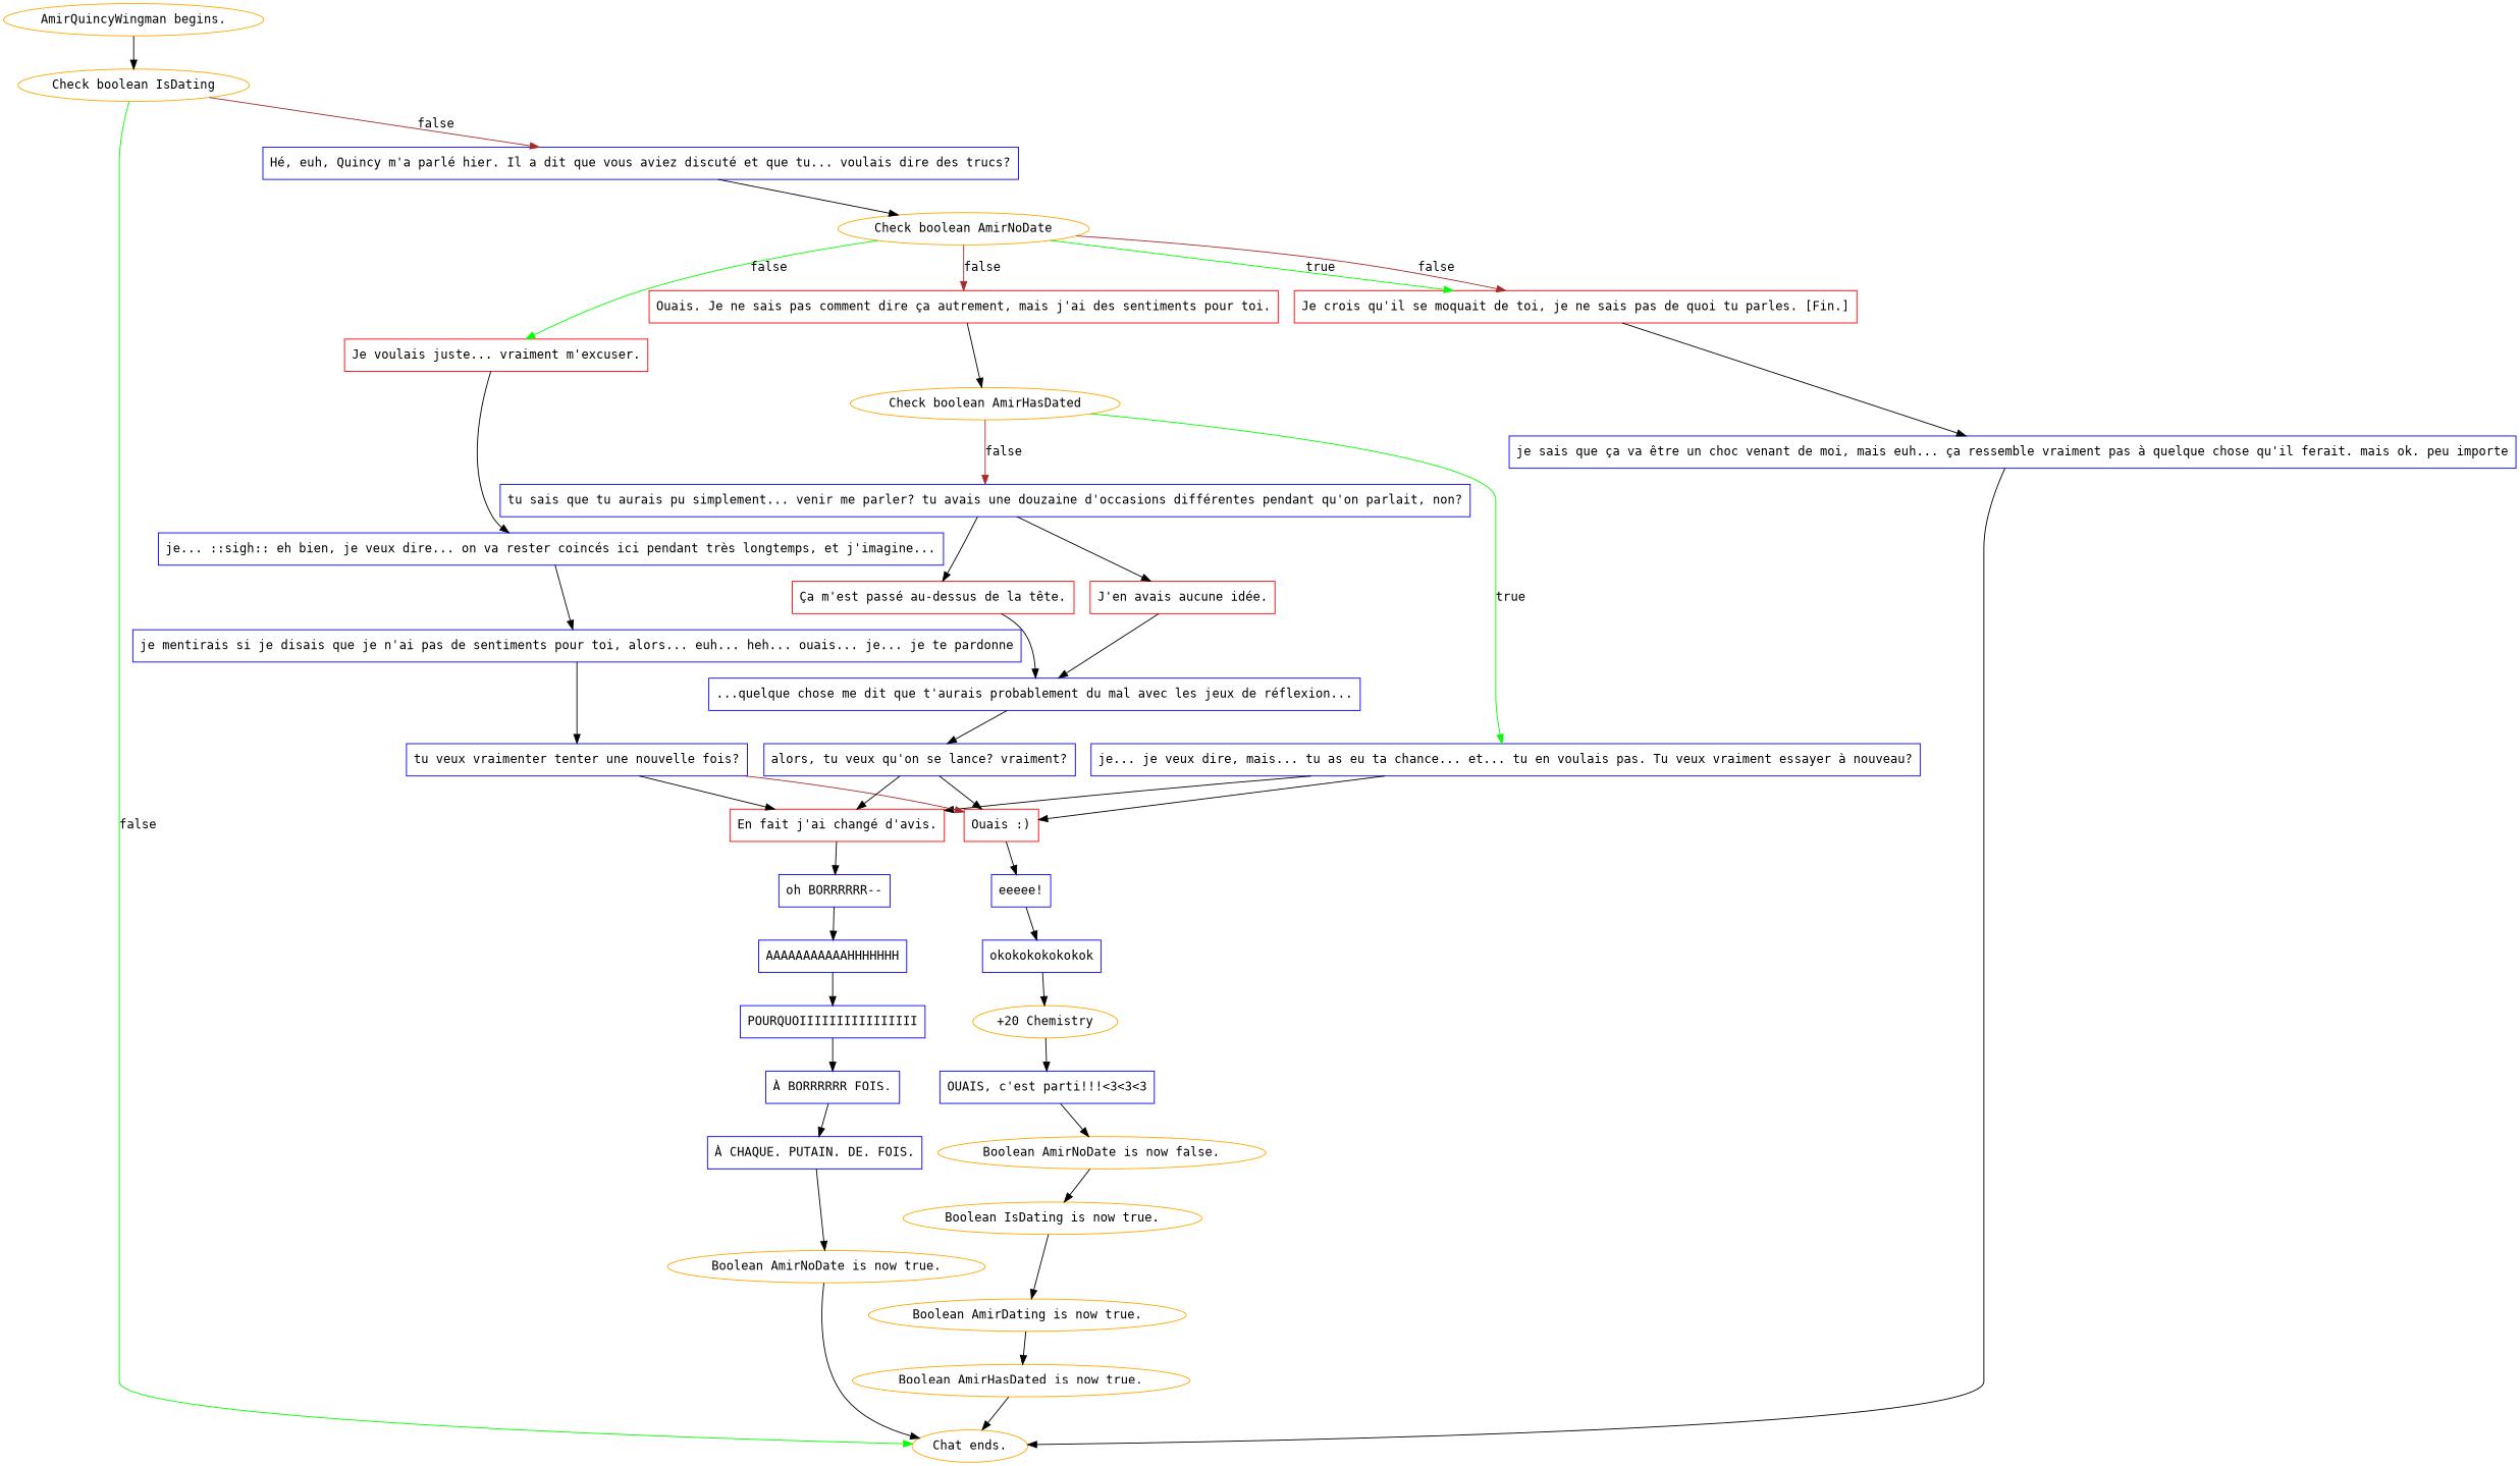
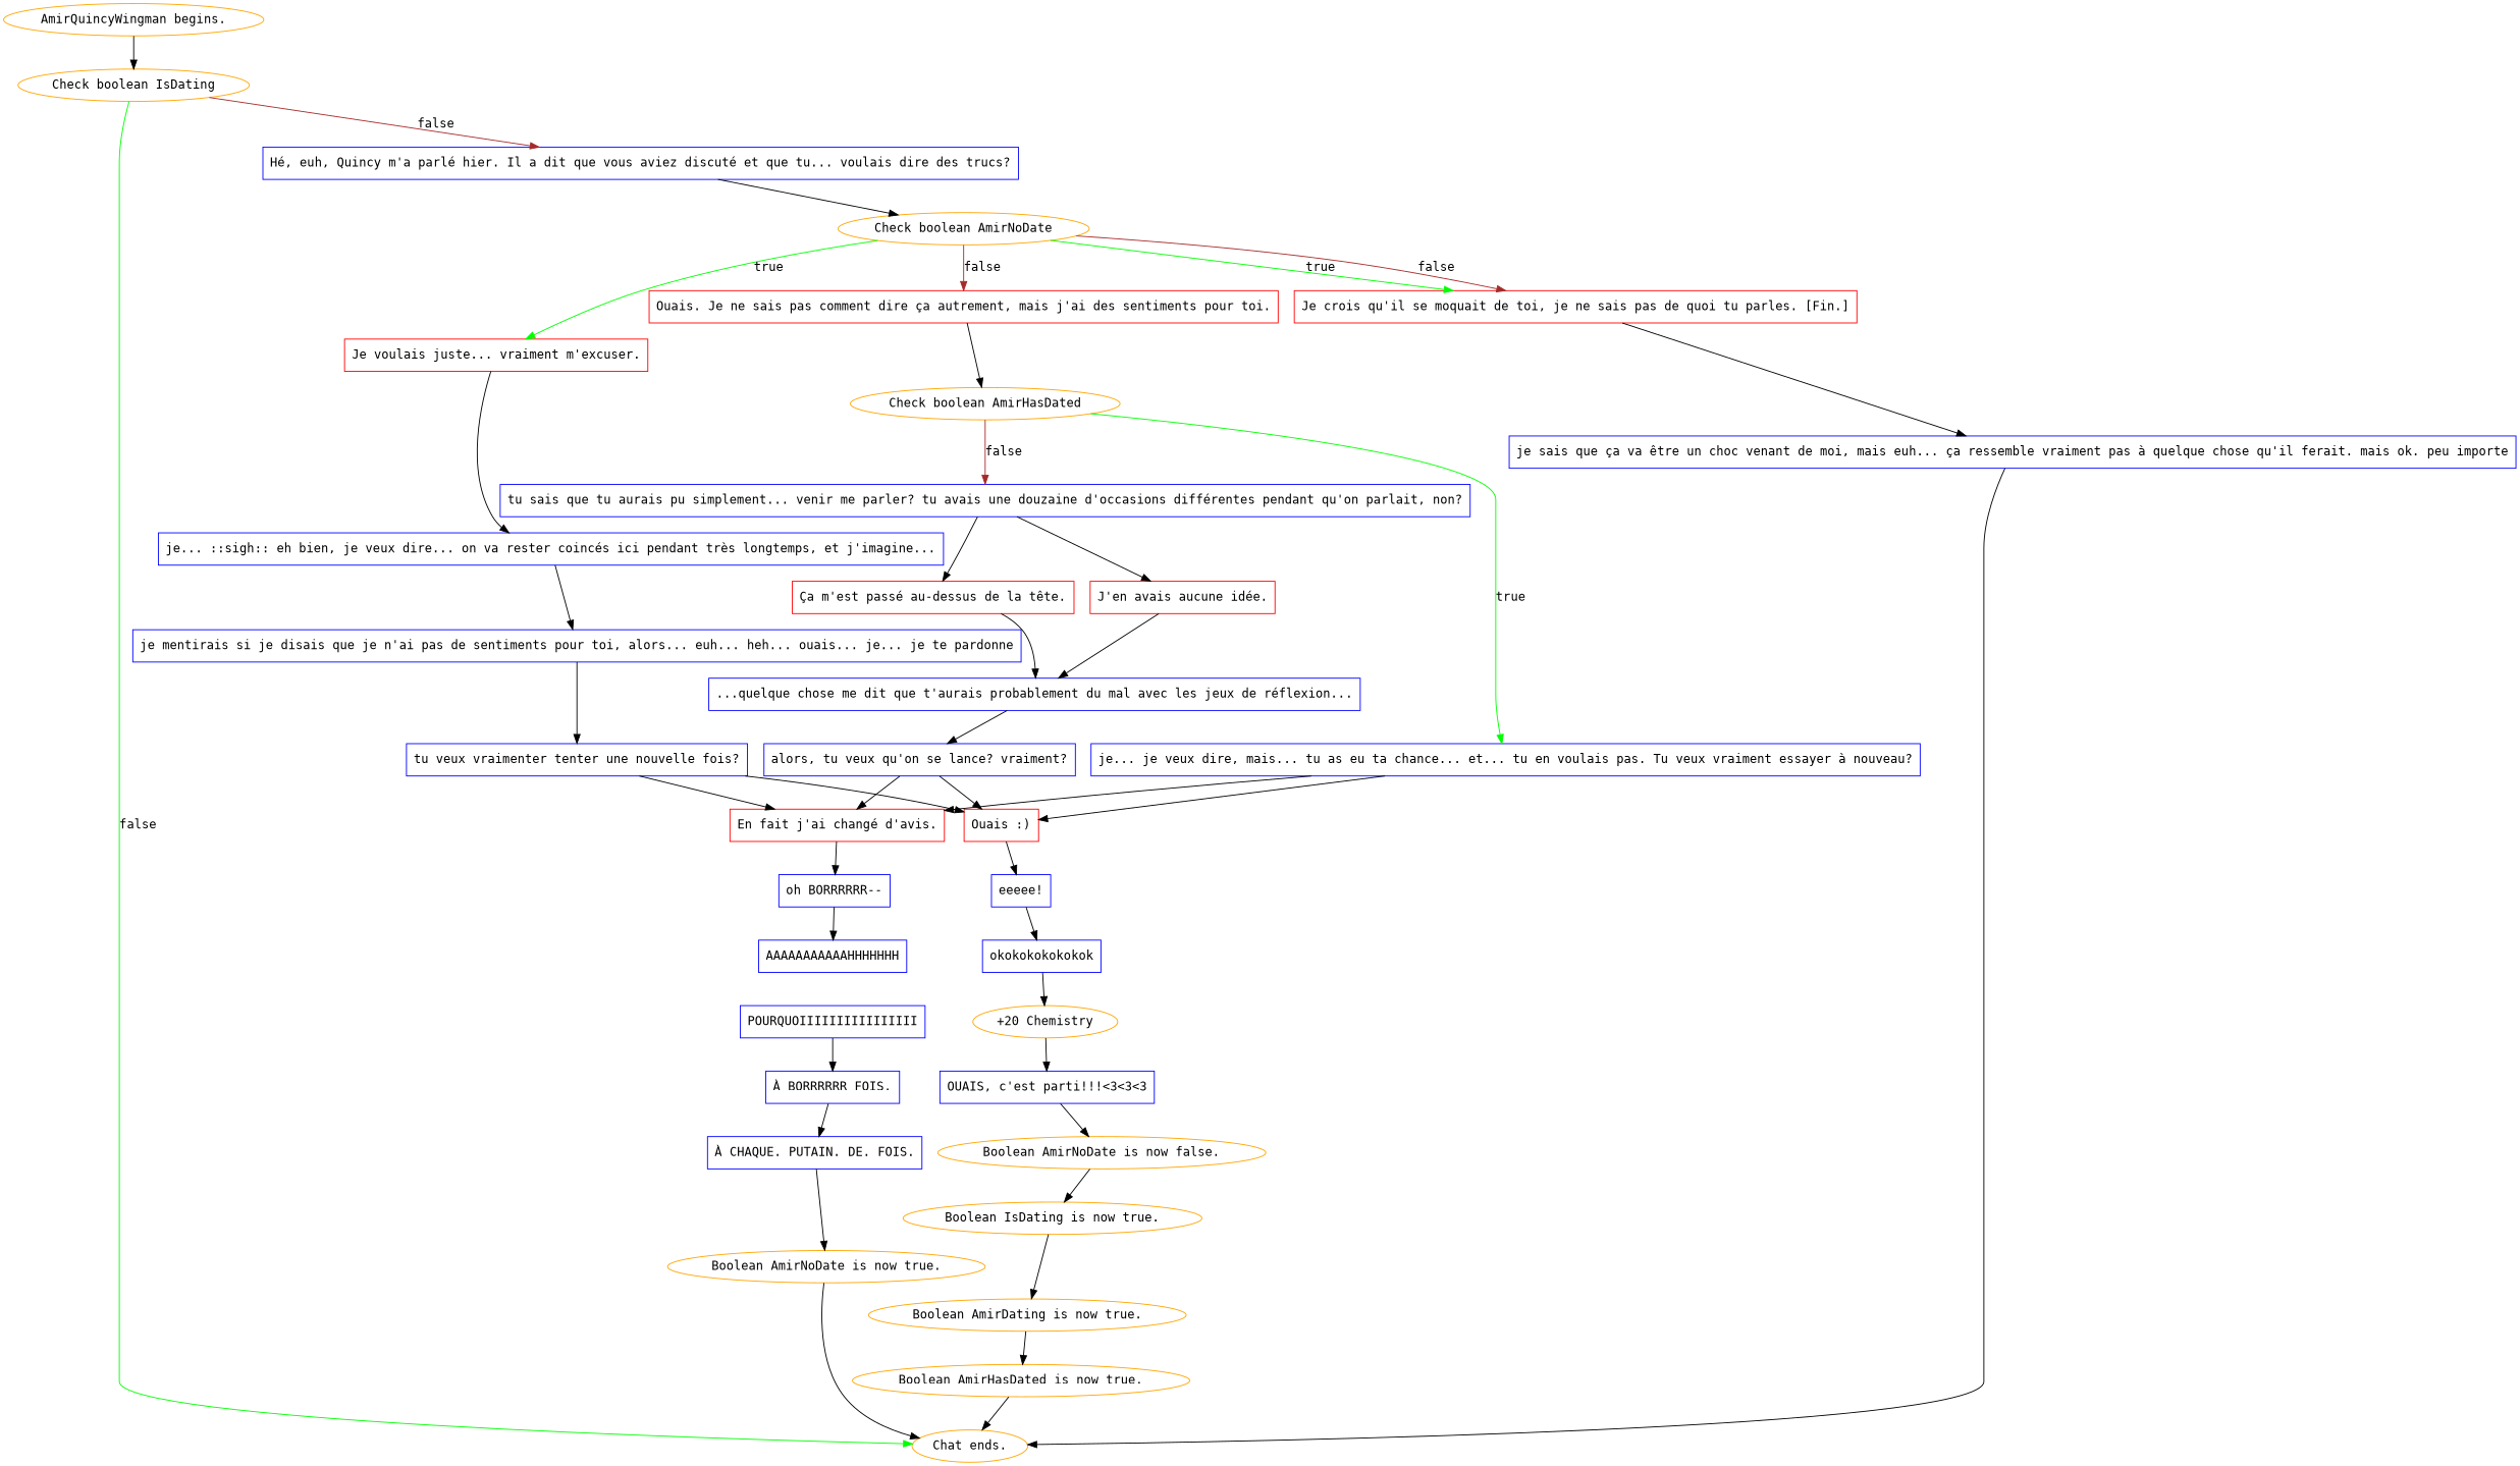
  digraph {
    fontname="DejaVu Sans Mono"
    node [color=blue fontname="DejaVu Sans Mono" shape=box]
    edge [fontname="DejaVu Sans Mono"]
    "AmirQuincyWingman begins." [color=orange shape=""]
    n2 [color=orange label="Check boolean IsDating" shape=""]
    "Chat ends." [color=orange shape=""]
    n4 [label="Hé, euh, Quincy m'a parlé hier. Il a dit que vous aviez discuté et que tu... voulais dire des trucs?"]
    n5 [color=orange label="Check boolean AmirNoDate" shape=""]
    n6 [color=red label="Je voulais juste... vraiment m'excuser."]
    n7 [color=red label="Je crois qu'il se moquait de toi, je ne sais pas de quoi tu parles. [Fin.]"]
    n8 [color=red label="Ouais. Je ne sais pas comment dire ça autrement, mais j'ai des sentiments pour toi."]
    n9 [label="je... ::sigh:: eh bien, je veux dire... on va rester coincés ici pendant très longtemps, et j'imagine..."]
    n10 [label="je sais que ça va être un choc venant de moi, mais euh... ça ressemble vraiment pas à quelque chose qu'il ferait. mais ok. peu importe"]
    n11 [color=orange label="Check boolean AmirHasDated" shape=""]
    n12 [label="je mentirais si je disais que je n'ai pas de sentiments pour toi, alors... euh... heh... ouais... je... je te pardonne"]
    n13 [label="je... je veux dire, mais... tu as eu ta chance... et... tu en voulais pas. Tu veux vraiment essayer à nouveau?"]
    n14 [label="tu sais que tu aurais pu simplement... venir me parler? tu avais une douzaine d'occasions différentes pendant qu'on parlait, non?"]
    n15 [label="tu veux vraimenter tenter une nouvelle fois?"]
    n16 [color=red label="Ouais :)"]
    n17 [color=red label="En fait j'ai changé d'avis."]
    n18 [color=red label="J'en avais aucune idée."]
    n19 [color=red label="Ça m'est passé au-dessus de la tête."]
    n20 [label="eeeee!"]
    n21 [label="oh BORRRRRR--"]
    n22 [label="...quelque chose me dit que t'aurais probablement du mal avec les jeux de réflexion..."]
    n23 [label=okokokokokokok]
    n24 [label=AAAAAAAAAAAHHHHHHH]
    n25 [label="alors, tu veux qu'on se lance? vraiment?"]
    n26 [color=orange label="+20 Chemistry" shape=""]
    n27 [label=POURQUOIIIIIIIIIIIIIIII]
    n28 [label="OUAIS, c'est parti!!!<3<3<3"]
    n29 [label="À BORRRRRR FOIS."]
    n30 [color=orange label="Boolean AmirNoDate is now false." shape=""]
    n31 [label="À CHAQUE. PUTAIN. DE. FOIS."]
    n32 [color=orange label="Boolean IsDating is now true." shape=""]
    n33 [color=orange label="Boolean AmirNoDate is now true." shape=""]
    n34 [color=orange label="Boolean AmirDating is now true." shape=""]
    n35 [color=orange label="Boolean AmirHasDated is now true." shape=""]
    "AmirQuincyWingman begins." -> n2
    n2 -> "Chat ends." [color=green label=false]
    n2 -> n4 [color=brown label=false]
    n4 -> n5
-   n5 -> n6 [color=green label=false]
+   n5 -> n6 [color=green label=true]
    n5 -> n7 [color=green label=true]
    n5 -> n7 [color=brown label=false]
    n5 -> n8 [color=brown label=false]
    n6 -> n9
    n7 -> n10
    n8 -> n11
    n9 -> n12
    n10 -> "Chat ends."
    n11 -> n13 [color=green label=true]
    n11 -> n14 [color=brown label=false]
    n12 -> n15
    n13 -> n16
    n13 -> n17
    n14 -> n18
    n14 -> n19
-   n15 -> n16 [color=brown]
+   n15 -> n16
    n15 -> n17
    n16 -> n20
    n17 -> n21
    n18 -> n22
    n19 -> n22
    n20 -> n23
    n21 -> n24
    n22 -> n25
    n23 -> n26
-   n24 -> n27
    n25 -> n16
    n25 -> n17
    n26 -> n28
    n27 -> n29
    n28 -> n30
    n29 -> n31
    n30 -> n32
    n31 -> n33
    n32 -> n34
    n33 -> "Chat ends."
    n34 -> n35
    n35 -> "Chat ends."
  }
